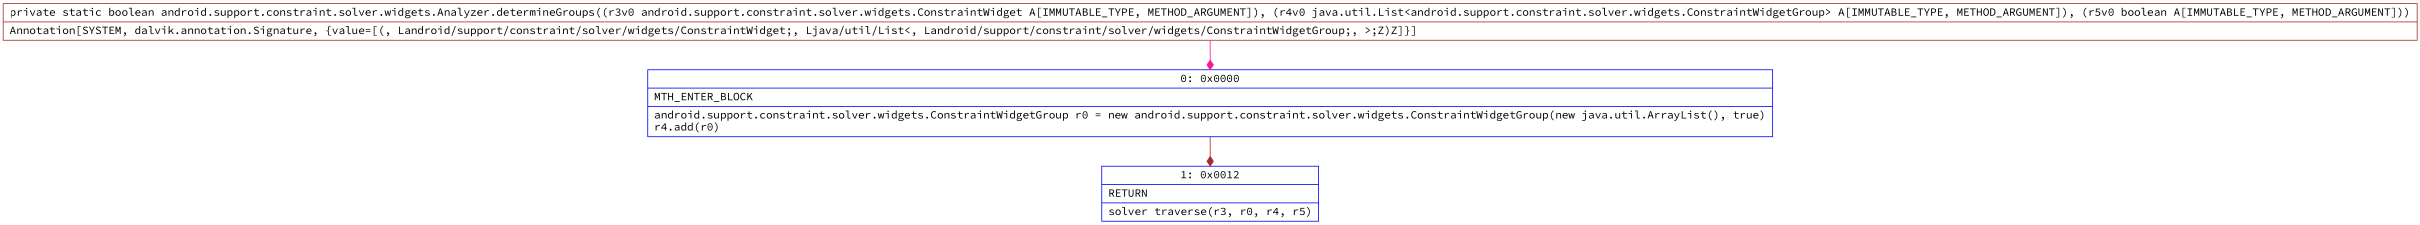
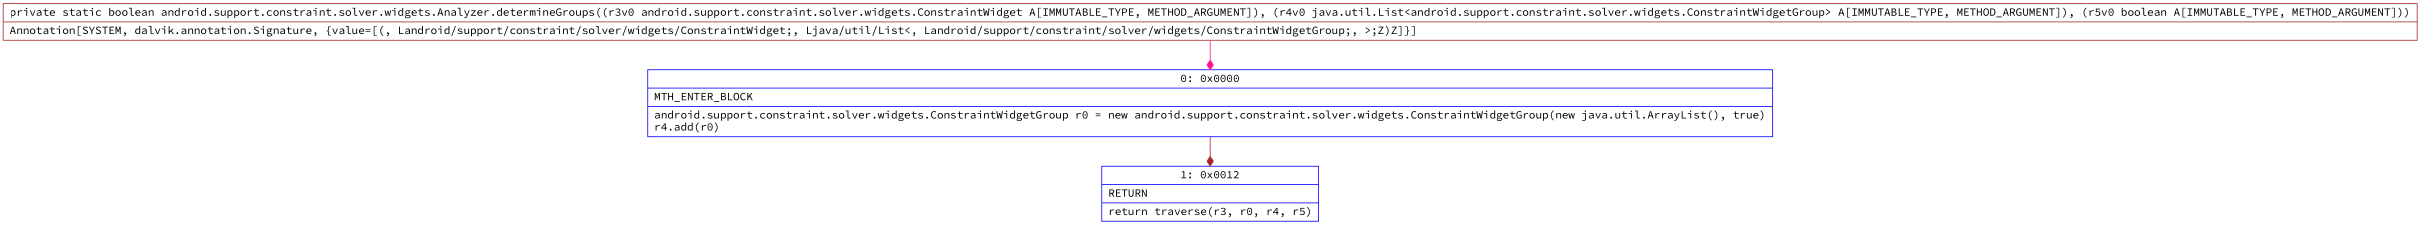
  digraph {
    fontname="Source Code Pro"
    node [shape=record color=blue fontname="Source Code Pro"]
    edge [arrowhead=diamond fontname="Source Code Pro"]
    n1 [label="{0\:\ 0x0000|MTH_ENTER_BLOCK\l|android.support.constraint.solver.widgets.ConstraintWidgetGroup r0 = new android.support.constraint.solver.widgets.ConstraintWidgetGroup(new java.util.ArrayList(), true)\lr4.add(r0)\l}"]
-   n2 [label="{1\:\ 0x0012|RETURN\l|solver traverse(r3, r0, r4, r5)\l}"]
+   n2 [label="{1\:\ 0x0012|RETURN\l|return traverse(r3, r0, r4, r5)\l}"]
    n3 [label="{private static boolean android.support.constraint.solver.widgets.Analyzer.determineGroups((r3v0 android.support.constraint.solver.widgets.ConstraintWidget A[IMMUTABLE_TYPE, METHOD_ARGUMENT]), (r4v0 java.util.List\<android.support.constraint.solver.widgets.ConstraintWidgetGroup\> A[IMMUTABLE_TYPE, METHOD_ARGUMENT]), (r5v0 boolean A[IMMUTABLE_TYPE, METHOD_ARGUMENT]))  | Annotation[SYSTEM, dalvik.annotation.Signature, \{value=[(, Landroid\/support\/constraint\/solver\/widgets\/ConstraintWidget;, Ljava\/util\/List\<, Landroid\/support\/constraint\/solver\/widgets\/ConstraintWidgetGroup;, \>;Z)Z]\}]\l}" color=brown]
    n1 -> n2 [color=brown]
    n3 -> n1 [color=deeppink]
  }
